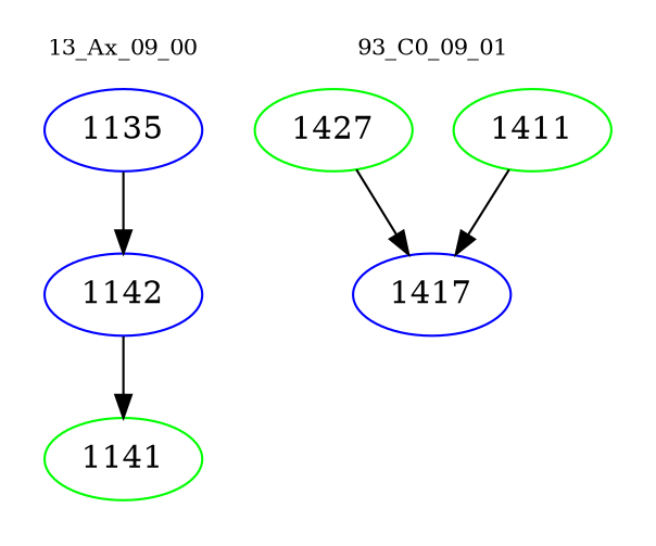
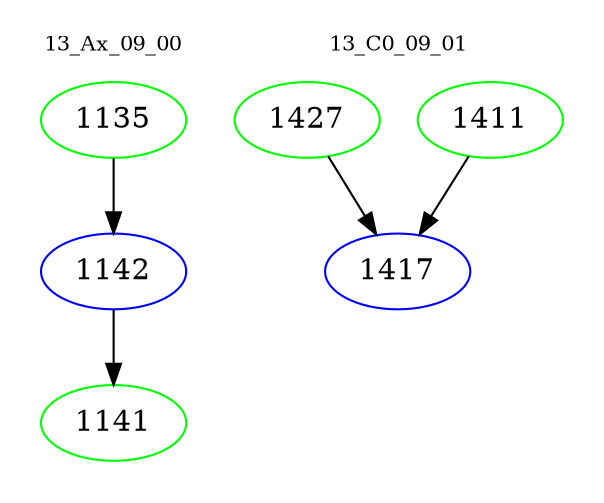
  digraph {
    node [color=green]
    edge [color=black]
-   n1 [color=blue label=1135]
+   n1 [label=1135]
    n2 [color=blue label=1142]
    n3 [label=1141]
    n4 [label=1411]
    n5 [color=blue label=1417]
    n6 [label=1427]
    subgraph cluster_1 {
      color=white
      fontsize=10
      label="13_Ax_09_00"
      n1
      n2
      n3
    }
    subgraph cluster_2 {
      color=white
      fontsize=10
-     label="93_C0_09_01"
+     label="13_C0_09_01"
      n4
      n5
      n6
    }
    n1 -> n2
    n2 -> n3
    n4 -> n5
    n6 -> n5
  }
